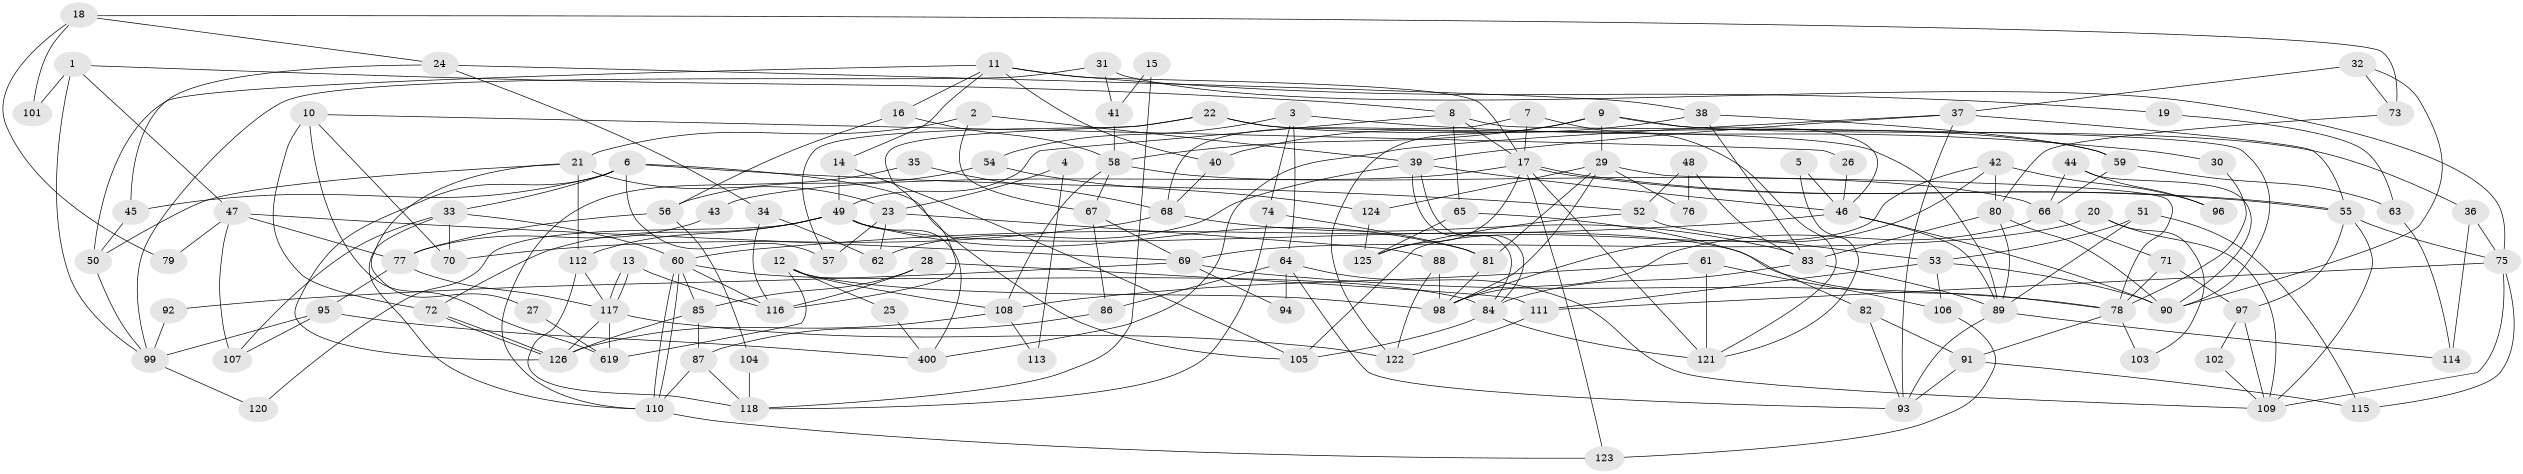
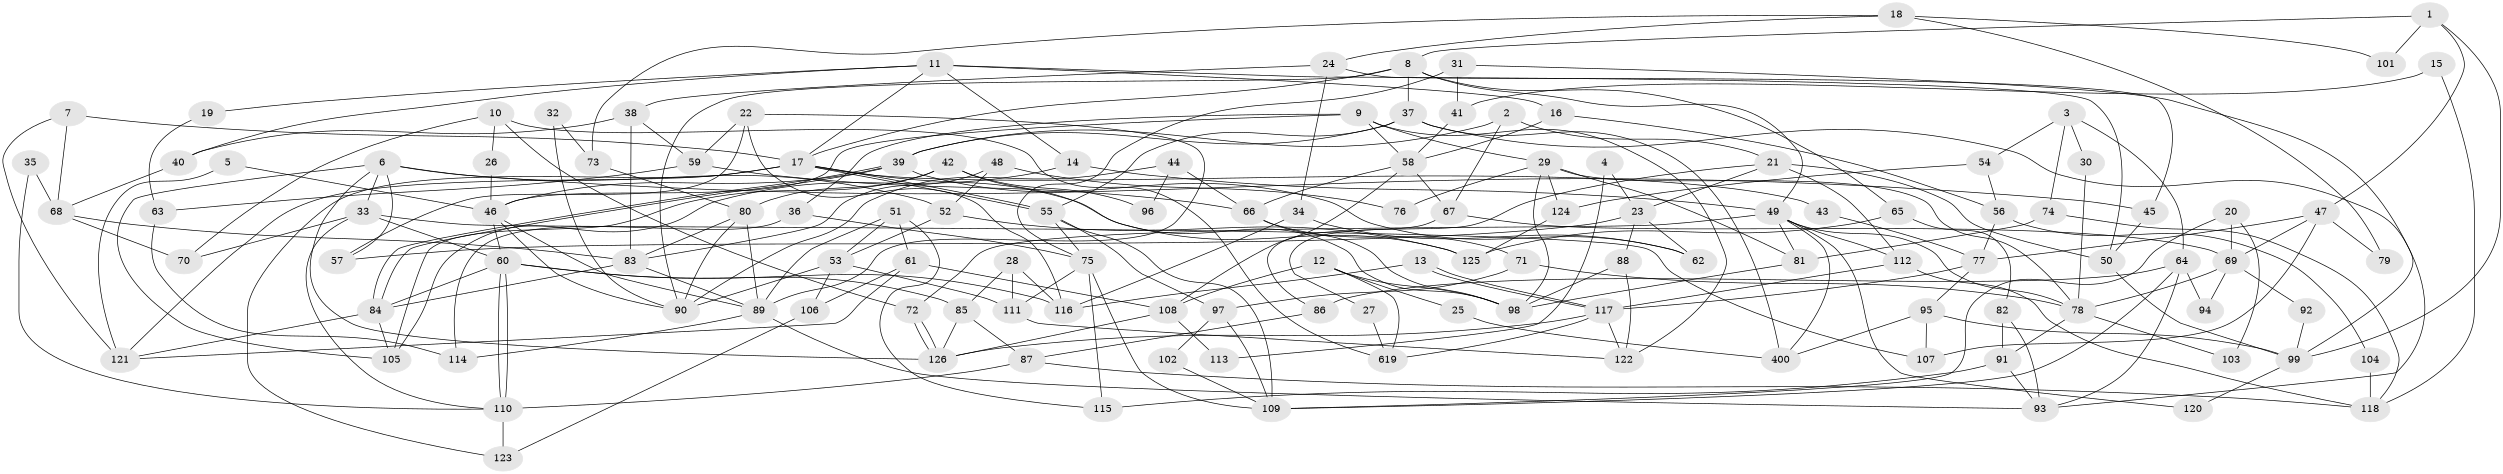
  graph {
    node [color=gray90 style=filled]
    1
    8
    47
    99
    101
    17
    49
    65
    90
    79
    69
    107
    77
    120
    2
    21
    39
    67
    23
    50
    27
    112
    46
    62
    84
    86
    3
    30
    54
    64
    74
    78
    56
    124
    109
    93
    94
    118
    81
    4
    113
    57
    88
    92
    5
    121
    89
    60
    6
    33
    45
    52
    105
    126
    70
    110
    125
    53
    7
    68
    43
    55
    123
    83
    72
    n66 [label=400]
    82
    9
    29
    36
    58
    122
    98
    76
    75
    114
    108
    66
    10
    26
    n81 [label=619]
    11
    14
    16
    19
    40
    63
    12
    25
    13
    116
    117
    15
    41
    104
    97
    18
    24
    73
    34
    38
    80
    20
    103
    22
    59
    28
    85
    111
    87
    91
    31
    115
    32
    37
    35
    42
    96
    95
    44
    71
    48
    51
    61
    106
    102
    1 -- 8
    1 -- 47
    1 -- 99
    1 -- 101
    8 -- 17
    8 -- 49
    8 -- 65
    8 -- 90
    47 -- 79
    47 -- 69
    47 -- 107
    47 -- 77
    99 -- 120
    17 -- 121
    17 -- 125
    17 -- 43
    17 -- 55
    17 -- 55
    17 -- 123
    49 -- 120
    49 -- 112
    49 -- 78
    49 -- 81
    49 -- 72
    49 -- n66
    65 -- 125
    65 -- 82
    69 -- 78
    69 -- 94
    69 -- 92
    77 -- 117
    77 -- 95
    2 -- 21
    2 -- 39
    2 -- 67
    21 -- 23
    21 -- 50
    21 -- 27
    21 -- 112
    39 -- 46
    39 -- 62
    39 -- 84
    39 -- 84
    67 -- 69
    67 -- 86
    23 -- 62
    23 -- 57
    23 -- 88
    50 -- 99
    27 -- n81
    112 -- 118
    112 -- 117
    46 -- 90
    46 -- 89
    46 -- 60
    84 -- 121
    84 -- 105
    86 -- 87
    3 -- 30
    3 -- 54
    3 -- 64
    3 -- 74
    30 -- 78
    54 -- 56
    54 -- 124
    64 -- 86
    64 -- 109
    64 -- 93
    64 -- 94
    74 -- 118
    74 -- 81
    78 -- 103
    78 -- 91
    56 -- 77
    56 -- 104
    124 -- 125
    81 -- 98
    4 -- 23
    4 -- 113
    88 -- 122
    88 -- 98
    92 -- 99
    5 -- 46
    5 -- 121
    89 -- 93
    89 -- 114
    60 -- 84
    60 -- 110
    60 -- 110
    60 -- 116
    60 -- 85
    6 -- 57
    6 -- 33
    6 -- 45
    6 -- 52
    6 -- 105
    6 -- 126
    33 -- 107
    33 -- 60
    33 -- 70
    33 -- 110
    45 -- 50
    52 -- 125
    52 -- 53
    110 -- 123
    53 -- 90
    53 -- 111
    53 -- 106
    7 -- 17
    7 -- 121
    7 -- 68
    68 -- 70
    68 -- 83
    43 -- 77
    55 -- 109
    55 -- 75
    55 -- 97
    83 -- 84
    83 -- 89
    72 -- 126
    72 -- 126
    82 -- 93
    82 -- 91
    9 -- 46
    9 -- 29
    9 -- 36
    9 -- 58
    9 -- 122
    29 -- 78
    29 -- 124
    29 -- 81
    29 -- 98
    29 -- 76
    36 -- 75
    36 -- 114
    58 -- 67
    58 -- 108
    58 -- 66
    75 -- 109
    75 -- 111
    75 -- 115
    108 -- 113
    108 -- 126
    66 -- 98
    66 -- 71
    10 -- 70
    10 -- 72
    10 -- 26
    10 -- n81
    26 -- 46
    11 -- 17
    11 -- 50
    11 -- 14
    11 -- 16
    11 -- 19
    11 -- 40
    14 -- 49
    14 -- 105
    16 -- 56
    16 -- 58
    19 -- 63
    40 -- 68
    63 -- 114
    12 -- 98
    12 -- 108
    12 -- n81
    12 -- 25
    25 -- n66
    13 -- 116
    13 -- 117
    13 -- 117
    117 -- 126
    117 -- 122
    117 -- n81
    15 -- 118
    15 -- 41
    41 -- 58
    104 -- 118
    97 -- 109
    97 -- 102
    18 -- 101
    18 -- 79
    18 -- 24
    18 -- 73
    24 -- 45
    24 -- 34
    24 -- 38
    73 -- 80
    34 -- 62
    34 -- 116
    38 -- 83
    38 -- 40
    38 -- 59
    80 -- 90
    80 -- 89
    80 -- 83
    20 -- 69
    20 -- 109
    20 -- 103
    22 -- 57
    22 -- 89
    22 -- 116
    22 -- 59
    59 -- 66
    59 -- 63
    28 -- 116
    28 -- 85
    28 -- 111
    85 -- 126
    85 -- 87
    111 -- 122
    87 -- 118
    87 -- 110
    91 -- 93
    91 -- 115
    31 -- 99
    31 -- 75
    31 -- 41
    32 -- 90
    32 -- 73
-   32 -- 37
+   8 -- 37
    37 -- 39
    37 -- 93
    37 -- 55
    37 -- n66
    35 -- 110
    35 -- 68
    42 -- 105
    42 -- 98
    42 -- 80
    42 -- 96
    95 -- 99
    95 -- 107
    95 -- n66
    44 -- 90
    44 -- 66
    44 -- 96
    71 -- 78
    71 -- 97
    48 -- 52
    48 -- 83
    48 -- 76
    51 -- 89
    51 -- 53
    51 -- 115
+   51 -- 61
    61 -- 121
    61 -- 108
    61 -- 106
    106 -- 123
    102 -- 109
  }
